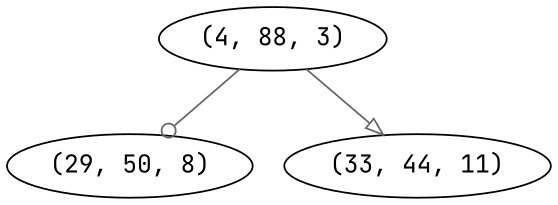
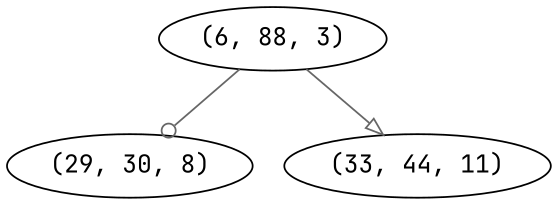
  digraph {
    fontname="JetBrains Mono"
    node [fontname="JetBrains Mono"]
    edge [color=gray40 fontname="JetBrains Mono"]
-   "(4, 88, 3)"
-   "(29, 50, 8)"
+   "(4, 88, 3)" [label="(6, 88, 3)"]
+   "(29, 50, 8)" [label="(29, 30, 8)"]
    "(33, 44, 11)"
    "(4, 88, 3)" -> "(29, 50, 8)" [arrowhead=odot]
    "(4, 88, 3)" -> "(33, 44, 11)" [arrowhead=onormal]
  }
